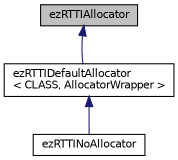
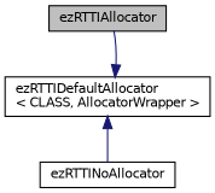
  digraph {
    node [color=black fillcolor=white fontname=Helvetica fontsize=10 shape=record style=filled]
    edge [color=midnightblue dir=back fontname=Helvetica fontsize=10 labelfontname=Helvetica labelfontsize=10 style=solid]
    n1 [fillcolor=grey75 fontcolor=black height=0.2 label=ezRTTIAllocator width=0.4]
    n2 [height=0.2 label="ezRTTIDefaultAllocator\l\< CLASS, AllocatorWrapper \>" width=0.4]
    n3 [height=0.2 label=ezRTTINoAllocator width=0.4]
-   n1 -> n2
+   n2 -> n1
    n2 -> n3
  }
